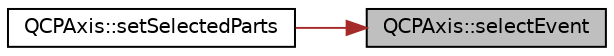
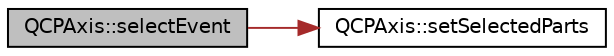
  digraph {
    rankdir=LR
    node [color=black fontname=Helvetica fontsize=10 shape=record style=filled]
    n1 [fillcolor=grey75 fontcolor=black height=0.2 label="QCPAxis::selectEvent" width=0.4]
    n2 [fillcolor=white height=0.2 label="QCPAxis::setSelectedParts" width=0.4]
-   n2 -> n1 [color=brown fontname=Helvetica fontsize=10 labelfontname=Helvetica labelfontsize=10 style=solid]
+   n1 -> n2 [color=brown fontname=Helvetica fontsize=10 labelfontname=Helvetica labelfontsize=10 style=solid]
  }
